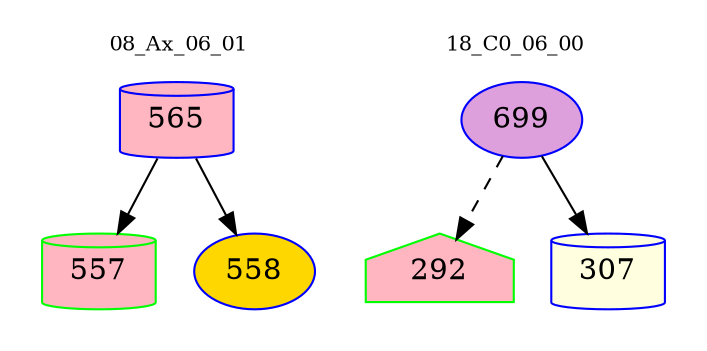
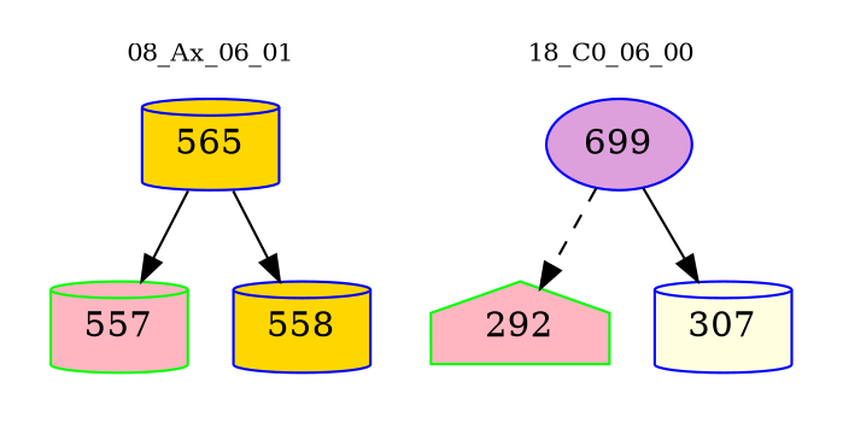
  digraph {
    node [color=blue fillcolor=gold shape=cylinder style=filled]
    edge [color=black style=solid]
-   n1 [fillcolor=lightpink label=565]
+   n1 [label=565]
    n2 [color=green fillcolor=lightpink label=557]
-   n3 [label=558 shape=ellipse]
+   n3 [label=558]
    n4 [fillcolor=plum label=699 shape=ellipse]
    n5 [color=green fillcolor=lightpink label=292 shape=house]
    n6 [fillcolor=lightyellow label=307]
    subgraph cluster_1 {
      color=white
      fontsize=10
      label="08_Ax_06_01"
      n1
      n2
      n3
    }
    subgraph cluster_2 {
      color=white
      fontsize=10
      label="18_C0_06_00"
      n4
      n5
      n6
    }
    n1 -> n2
    n1 -> n3
    n4 -> n5 [style=dashed]
    n4 -> n6
  }
